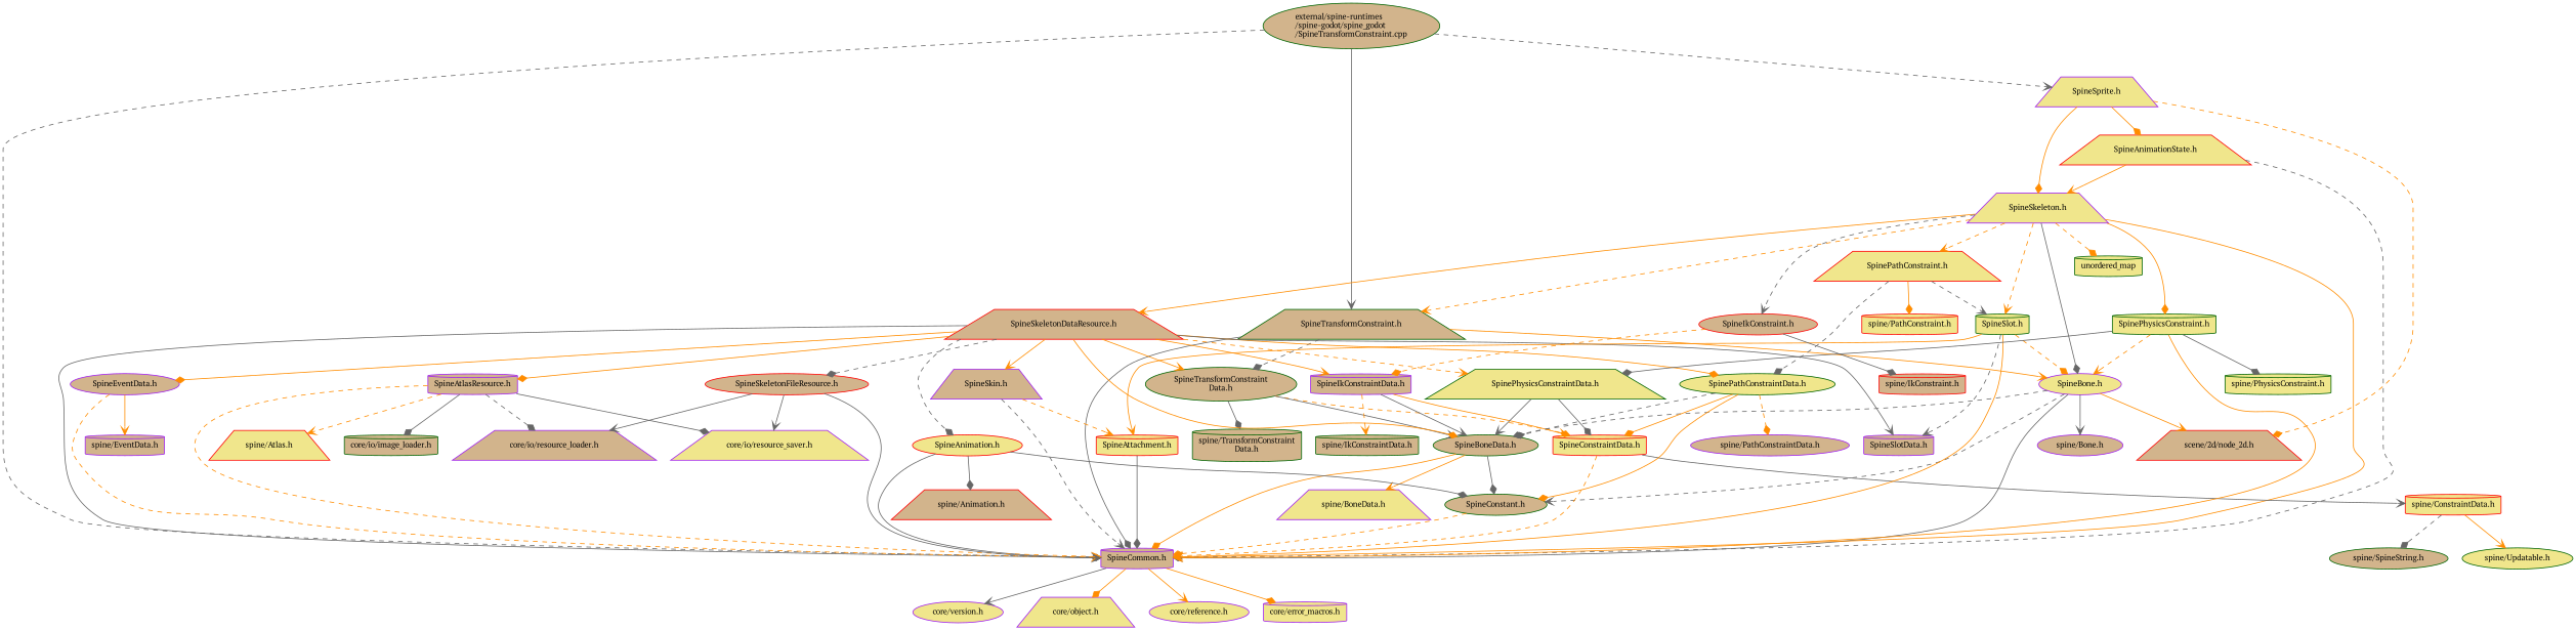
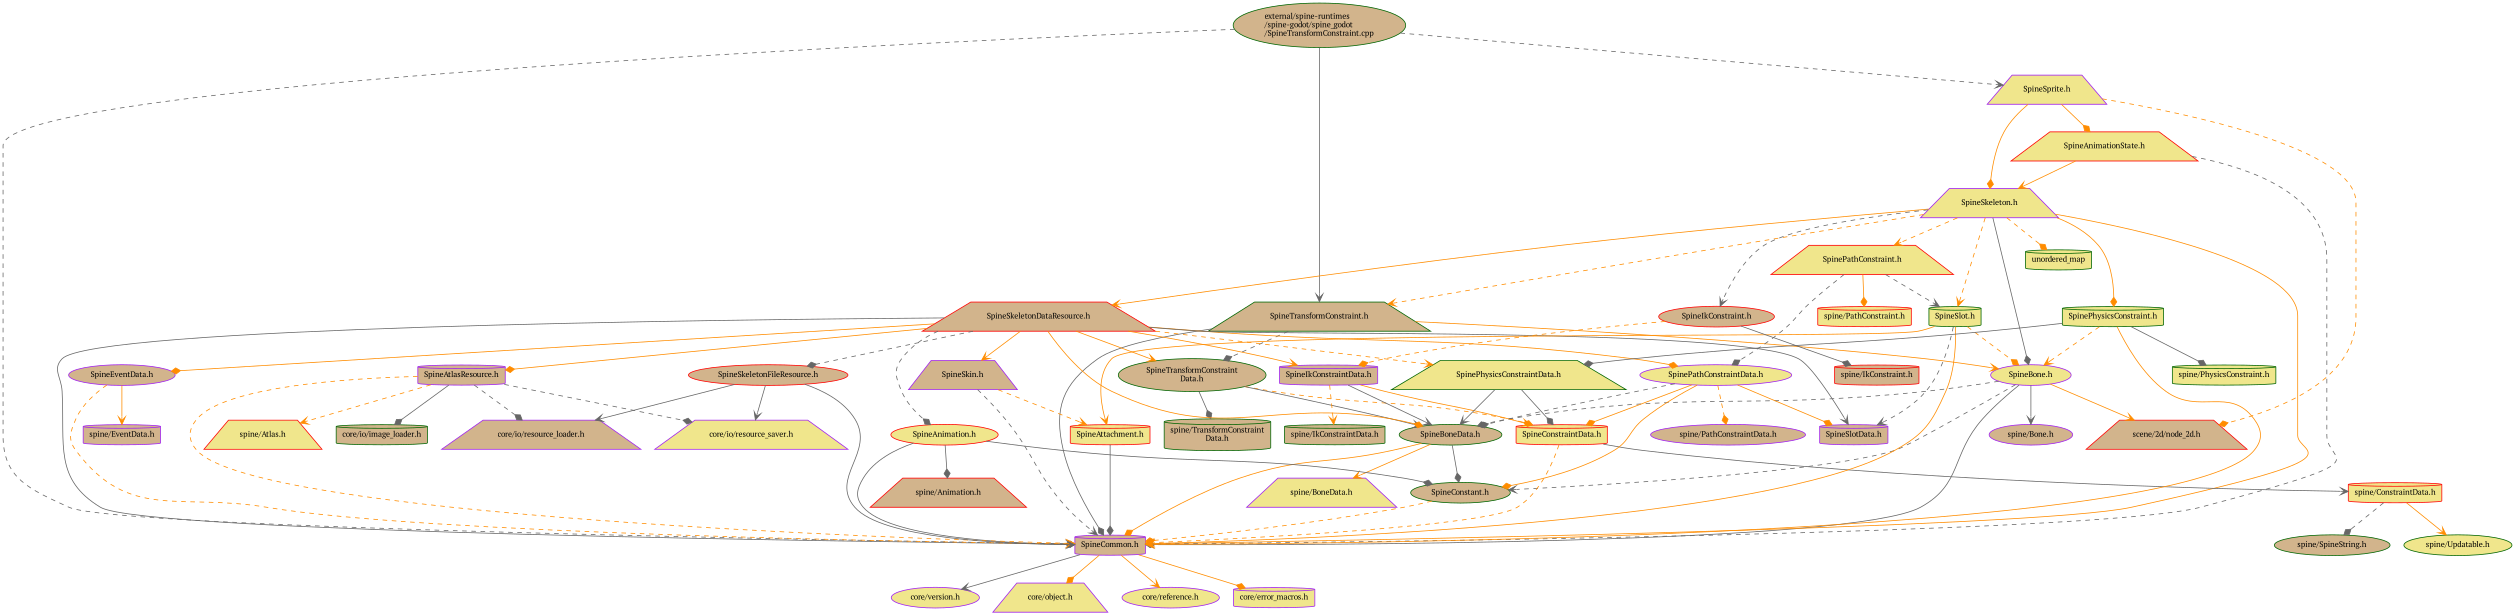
  digraph {
    fontname="PT Serif"
    node [color=purple fillcolor=tan fontname="PT Serif" fontsize=10 shape=cylinder style=filled]
    edge [arrowhead=vee color=darkorange fontname="PT Serif" fontsize=10 labelfontname=Helvetica labelfontsize=10 style=solid]
    n1 [color=darkgreen fontcolor=black height=0.2 label="external/spine-runtimes\l/spine-godot/spine_godot\l/SpineTransformConstraint.cpp" shape=ellipse width=0.4]
    n2 [color=darkgreen height=0.2 label="SpineTransformConstraint.h" shape=trapezium width=0.4]
    n3 [height=0.2 label="SpineCommon.h" width=0.4]
    n4 [fillcolor=khaki height=0.2 label="SpineSprite.h" shape=trapezium width=0.4]
    n5 [color=darkgreen height=0.2 label="SpineTransformConstraint\lData.h" shape=ellipse width=0.4]
    n6 [fillcolor=khaki height=0.2 label="SpineBone.h" shape=ellipse width=0.4]
    n7 [fillcolor=khaki height=0.2 label="core/version.h" shape=ellipse width=0.4]
    n8 [fillcolor=khaki height=0.2 label="core/object.h" shape=trapezium width=0.4]
    n9 [fillcolor=khaki height=0.2 label="core/reference.h" shape=ellipse width=0.4]
    n10 [fillcolor=khaki height=0.2 label="core/error_macros.h" width=0.4]
    n11 [color=red height=0.2 label="scene/2d/node_2d.h" shape=trapezium width=0.4]
    n12 [fillcolor=khaki height=0.2 label="SpineSkeleton.h" shape=trapezium width=0.4]
    n13 [color=red fillcolor=khaki height=0.2 label="SpineAnimationState.h" shape=trapezium width=0.4]
    n14 [color=red fillcolor=khaki height=0.2 label="SpineConstraintData.h" width=0.4]
    n15 [color=darkgreen height=0.2 label="SpineBoneData.h" shape=ellipse width=0.4]
    n16 [color=darkgreen height=0.2 label="spine/TransformConstraint\lData.h" width=0.4]
    n17 [color=darkgreen height=0.2 label="SpineConstant.h" shape=ellipse width=0.4]
    n18 [height=0.2 label="spine/Bone.h" shape=ellipse width=0.4]
    n19 [color=red fillcolor=khaki height=0.2 label="spine/ConstraintData.h" width=0.4]
    n20 [fillcolor=khaki height=0.2 label="spine/BoneData.h" shape=trapezium width=0.4]
    n21 [color=darkgreen fillcolor=khaki height=0.2 label="spine/Updatable.h" shape=ellipse width=0.4]
    n22 [color=darkgreen height=0.2 label="spine/SpineString.h" shape=ellipse width=0.4]
    n23 [color=red height=0.2 label="SpineSkeletonDataResource.h" shape=trapezium width=0.4]
    n24 [color=darkgreen fillcolor=khaki height=0.2 label="SpineSlot.h" width=0.4]
    n25 [color=red height=0.2 label="SpineIkConstraint.h" shape=ellipse width=0.4]
    n26 [color=red fillcolor=khaki height=0.2 label="SpinePathConstraint.h" shape=trapezium width=0.4]
    n27 [color=darkgreen fillcolor=khaki height=0.2 label="SpinePhysicsConstraint.h" width=0.4]
    n28 [color=darkgreen fillcolor=khaki height=0.2 label=unordered_map width=0.4]
    n29 [color=red fillcolor=khaki height=0.2 label="SpineAnimation.h" shape=ellipse width=0.4]
    n30 [height=0.2 label="SpineAtlasResource.h" width=0.4]
    n31 [height=0.2 label="SpineEventData.h" shape=ellipse width=0.4]
    n32 [height=0.2 label="SpineIkConstraintData.h" width=0.4]
-   n33 [color=darkgreen fillcolor=khaki height=0.2 label="SpinePathConstraintData.h" shape=ellipse width=0.4]
+   n33 [fillcolor=khaki height=0.2 label="SpinePathConstraintData.h" shape=ellipse width=0.4]
    n34 [height=0.2 label="SpineSlotData.h" width=0.4]
    n35 [color=darkgreen fillcolor=khaki height=0.2 label="SpinePhysicsConstraintData.h" shape=trapezium width=0.4]
    n36 [color=red height=0.2 label="SpineSkeletonFileResource.h" shape=ellipse width=0.4]
    n37 [height=0.2 label="SpineSkin.h" shape=trapezium width=0.4]
    n38 [color=red fillcolor=khaki height=0.2 label="SpineAttachment.h" width=0.4]
    n39 [color=red height=0.2 label="spine/IkConstraint.h" width=0.4]
    n40 [color=red fillcolor=khaki height=0.2 label="spine/PathConstraint.h" width=0.4]
    n41 [color=darkgreen fillcolor=khaki height=0.2 label="spine/PhysicsConstraint.h" width=0.4]
    n42 [color=red height=0.2 label="spine/Animation.h" shape=trapezium width=0.4]
    n43 [height=0.2 label="core/io/resource_loader.h" shape=trapezium width=0.4]
    n44 [fillcolor=khaki height=0.2 label="core/io/resource_saver.h" shape=trapezium width=0.4]
    n45 [color=darkgreen height=0.2 label="core/io/image_loader.h" width=0.4]
    n46 [color=red fillcolor=khaki height=0.2 label="spine/Atlas.h" shape=trapezium width=0.4]
    n47 [height=0.2 label="spine/EventData.h" width=0.4]
    n48 [color=darkgreen height=0.2 label="spine/IkConstraintData.h" width=0.4]
    n49 [height=0.2 label="spine/PathConstraintData.h" shape=ellipse width=0.4]
    n1 -> n2 [color=gray40]
    n1 -> n3 [color=gray40 style=dashed]
    n1 -> n4 [color=gray40 style=dashed]
    n2 -> n3 [arrowhead=diamond color=gray40]
    n2 -> n5 [arrowhead=diamond color=gray40 style=dashed]
    n2 -> n6
    n3 -> n7 [color=gray40]
    n3 -> n8 [arrowhead=diamond]
    n3 -> n9
    n3 -> n10 [arrowhead=diamond]
    n4 -> n11 [arrowhead=diamond style=dashed]
    n4 -> n12 [arrowhead=diamond]
    n4 -> n13 [arrowhead=diamond]
    n5 -> n14 [arrowhead=diamond style=dashed]
    n5 -> n15 [color=gray40]
    n5 -> n16 [arrowhead=diamond color=gray40]
    n6 -> n3 [arrowhead=diamond color=gray40]
    n6 -> n11
    n6 -> n15 [arrowhead=diamond color=gray40 style=dashed]
    n6 -> n17 [color=gray40 style=dashed]
    n6 -> n18 [color=gray40]
    n12 -> n2 [style=dashed]
    n12 -> n3
    n12 -> n6 [arrowhead=diamond color=gray40]
    n12 -> n23
    n12 -> n24 [style=dashed]
    n12 -> n25 [color=gray40 style=dashed]
    n12 -> n26 [style=dashed]
    n12 -> n27 [arrowhead=diamond]
    n12 -> n28 [arrowhead=diamond style=dashed]
    n13 -> n3 [color=gray40 style=dashed]
    n13 -> n12
    n14 -> n3 [style=dashed]
    n14 -> n19 [color=gray40]
    n15 -> n3 [arrowhead=diamond]
    n15 -> n17 [arrowhead=diamond color=gray40]
    n15 -> n20
    n17 -> n3 [arrowhead=diamond style=dashed]
    n19 -> n21
    n19 -> n22 [arrowhead=diamond color=gray40 style=dashed]
    n23 -> n3 [arrowhead=diamond color=gray40]
    n23 -> n5
    n23 -> n15 [arrowhead=diamond]
    n23 -> n29 [arrowhead=diamond color=gray40 style=dashed]
    n23 -> n30 [arrowhead=diamond]
    n23 -> n31 [arrowhead=diamond]
    n23 -> n32
    n23 -> n33 [arrowhead=diamond]
    n23 -> n34 [color=gray40]
    n23 -> n35 [style=dashed]
    n23 -> n36 [arrowhead=diamond color=gray40 style=dashed]
    n23 -> n37
    n24 -> n3
    n24 -> n6 [arrowhead=diamond style=dashed]
    n24 -> n34 [color=gray40 style=dashed]
    n24 -> n38
    n25 -> n32 [arrowhead=diamond style=dashed]
    n25 -> n39 [arrowhead=diamond color=gray40]
    n26 -> n24 [color=gray40 style=dashed]
    n26 -> n33 [arrowhead=diamond color=gray40 style=dashed]
    n26 -> n40 [arrowhead=diamond]
    n27 -> n3
    n27 -> n6 [style=dashed]
    n27 -> n35 [arrowhead=diamond color=gray40]
    n27 -> n41 [arrowhead=diamond color=gray40]
    n29 -> n3 [arrowhead=diamond color=gray40]
    n29 -> n17 [arrowhead=diamond color=gray40]
    n29 -> n42 [arrowhead=diamond color=gray40]
    n30 -> n3 [style=dashed]
    n30 -> n43 [arrowhead=diamond color=gray40 style=dashed]
-   n30 -> n44 [arrowhead=diamond color=gray40]
+   n30 -> n44 [arrowhead=diamond color=gray40 style=dashed]
    n30 -> n45 [arrowhead=diamond color=gray40]
    n30 -> n46 [style=dashed]
    n31 -> n3 [style=dashed]
    n31 -> n47
    n32 -> n14
    n32 -> n15 [color=gray40]
    n32 -> n48 [style=dashed]
    n33 -> n14 [arrowhead=diamond]
    n33 -> n15 [arrowhead=diamond color=gray40 style=dashed]
    n33 -> n17 [arrowhead=diamond]
+   n33 -> n34 [arrowhead=diamond]
    n33 -> n49 [arrowhead=diamond style=dashed]
    n35 -> n14 [arrowhead=diamond color=gray40]
    n35 -> n15 [color=gray40]
    n36 -> n3 [color=gray40]
    n36 -> n43 [color=gray40]
    n36 -> n44 [color=gray40]
    n37 -> n3 [color=gray40 style=dashed]
    n37 -> n38 [style=dashed]
    n38 -> n3 [arrowhead=diamond color=gray40]
  }
